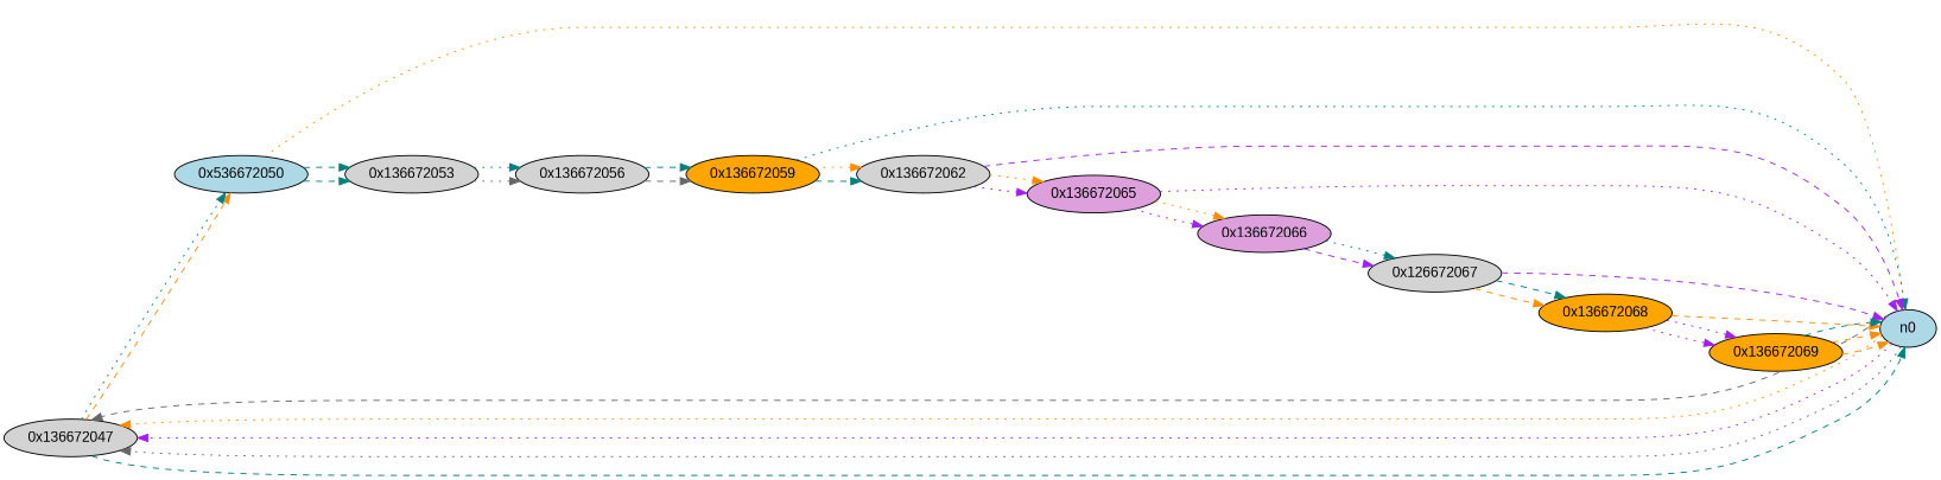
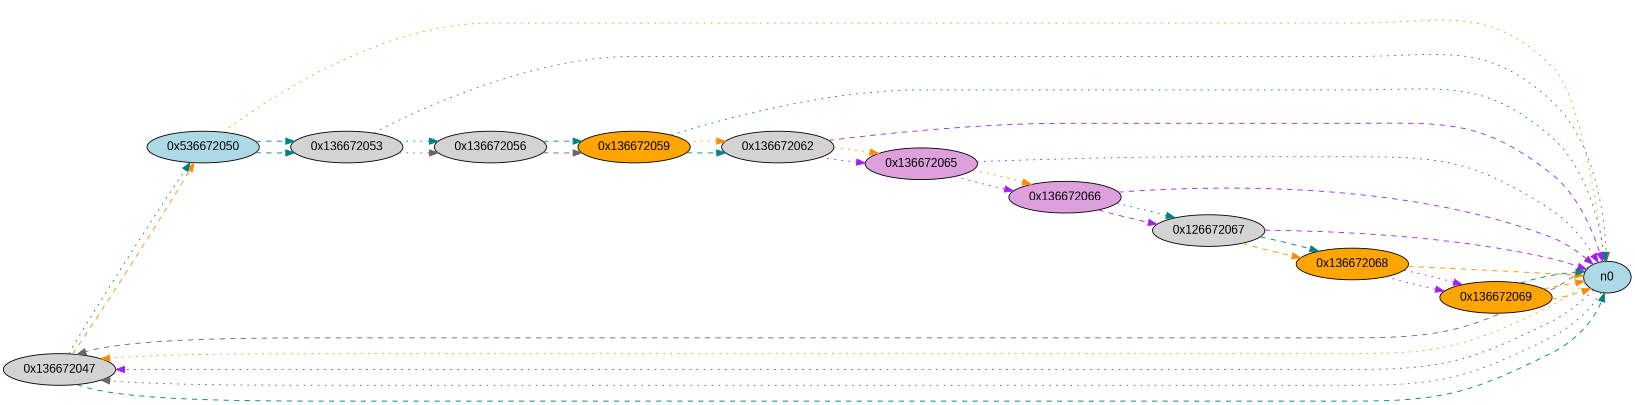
  digraph {
    fontname="Liberation Sans"
    rankdir=LR
    node [fillcolor=lightgrey fontname="Liberation Sans" style=filled]
    edge [color=teal fontname="Liberation Sans" style=dashed]
    n1 [label="0x136672047"]
    n2 [fillcolor=lightblue label="0x536672050"]
    n0 [fillcolor=lightblue]
    n3 [label="0x136672053"]
    n4 [label="0x136672056"]
    n5 [fillcolor=orange label="0x136672059"]
    n6 [label="0x136672062"]
    n7 [fillcolor=plum label="0x136672065"]
    n8 [fillcolor=plum label="0x136672066"]
    n9 [label="0x126672067"]
    n10 [fillcolor=orange label="0x136672068"]
    n11 [fillcolor=orange label="0x136672069"]
    n1 -> n2 [color=darkorange]
    n1 -> n2 [style=dotted]
    n1 -> n0
    n2 -> n0 [color=darkorange style=dotted]
    n2 -> n3
    n2 -> n3
    n0 -> n1 [color=gray40 style=dotted]
    n0 -> n1 [color=purple style=dotted]
    n0 -> n1 [color=darkorange style=dotted]
    n0 -> n1 [color=gray40]
+   n3 -> n0 [color=gray40 style=dotted]
    n3 -> n4 [color=gray40 style=dotted]
    n3 -> n4 [style=dotted]
    n4 -> n5 [color=gray40]
    n4 -> n5
    n5 -> n0 [style=dotted]
    n5 -> n6
    n5 -> n6 [color=darkorange style=dotted]
    n6 -> n0 [color=purple]
    n6 -> n7 [color=purple style=dotted]
    n6 -> n7 [color=darkorange style=dotted]
    n7 -> n0 [color=purple style=dotted]
    n7 -> n8 [color=purple style=dotted]
    n7 -> n8 [color=darkorange style=dotted]
+   n8 -> n0 [color=purple]
    n8 -> n9 [color=purple]
    n8 -> n9 [style=dotted]
    n9 -> n0 [color=purple]
    n9 -> n10 [color=darkorange]
    n9 -> n10
    n10 -> n0 [color=darkorange]
    n10 -> n11 [color=purple style=dotted]
    n10 -> n11 [color=purple style=dotted]
    n11 -> n0 [color=darkorange]
    n11 -> n0 [color=darkorange]
    n11 -> n0
  }
